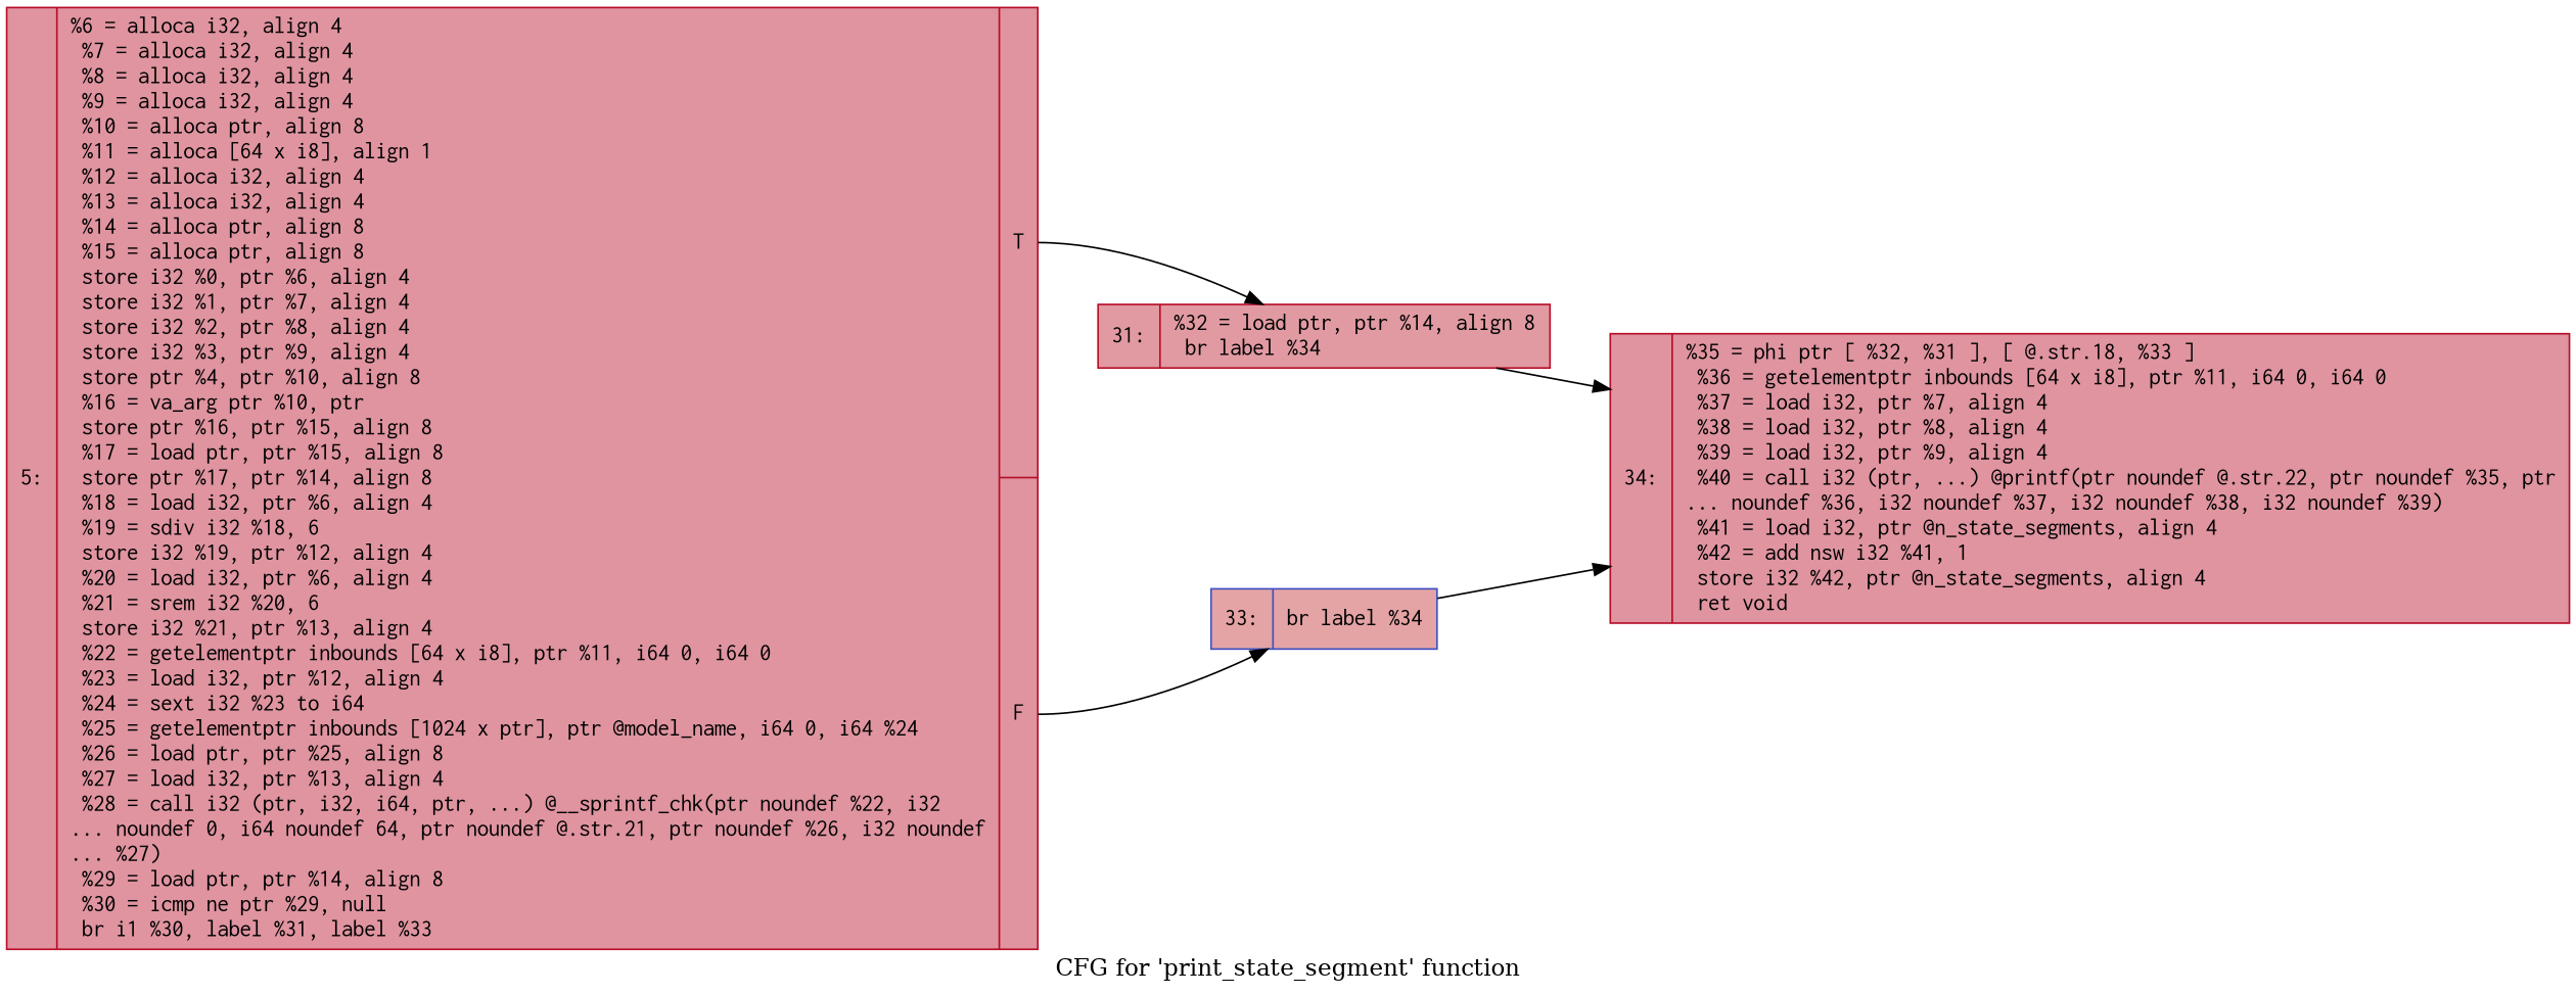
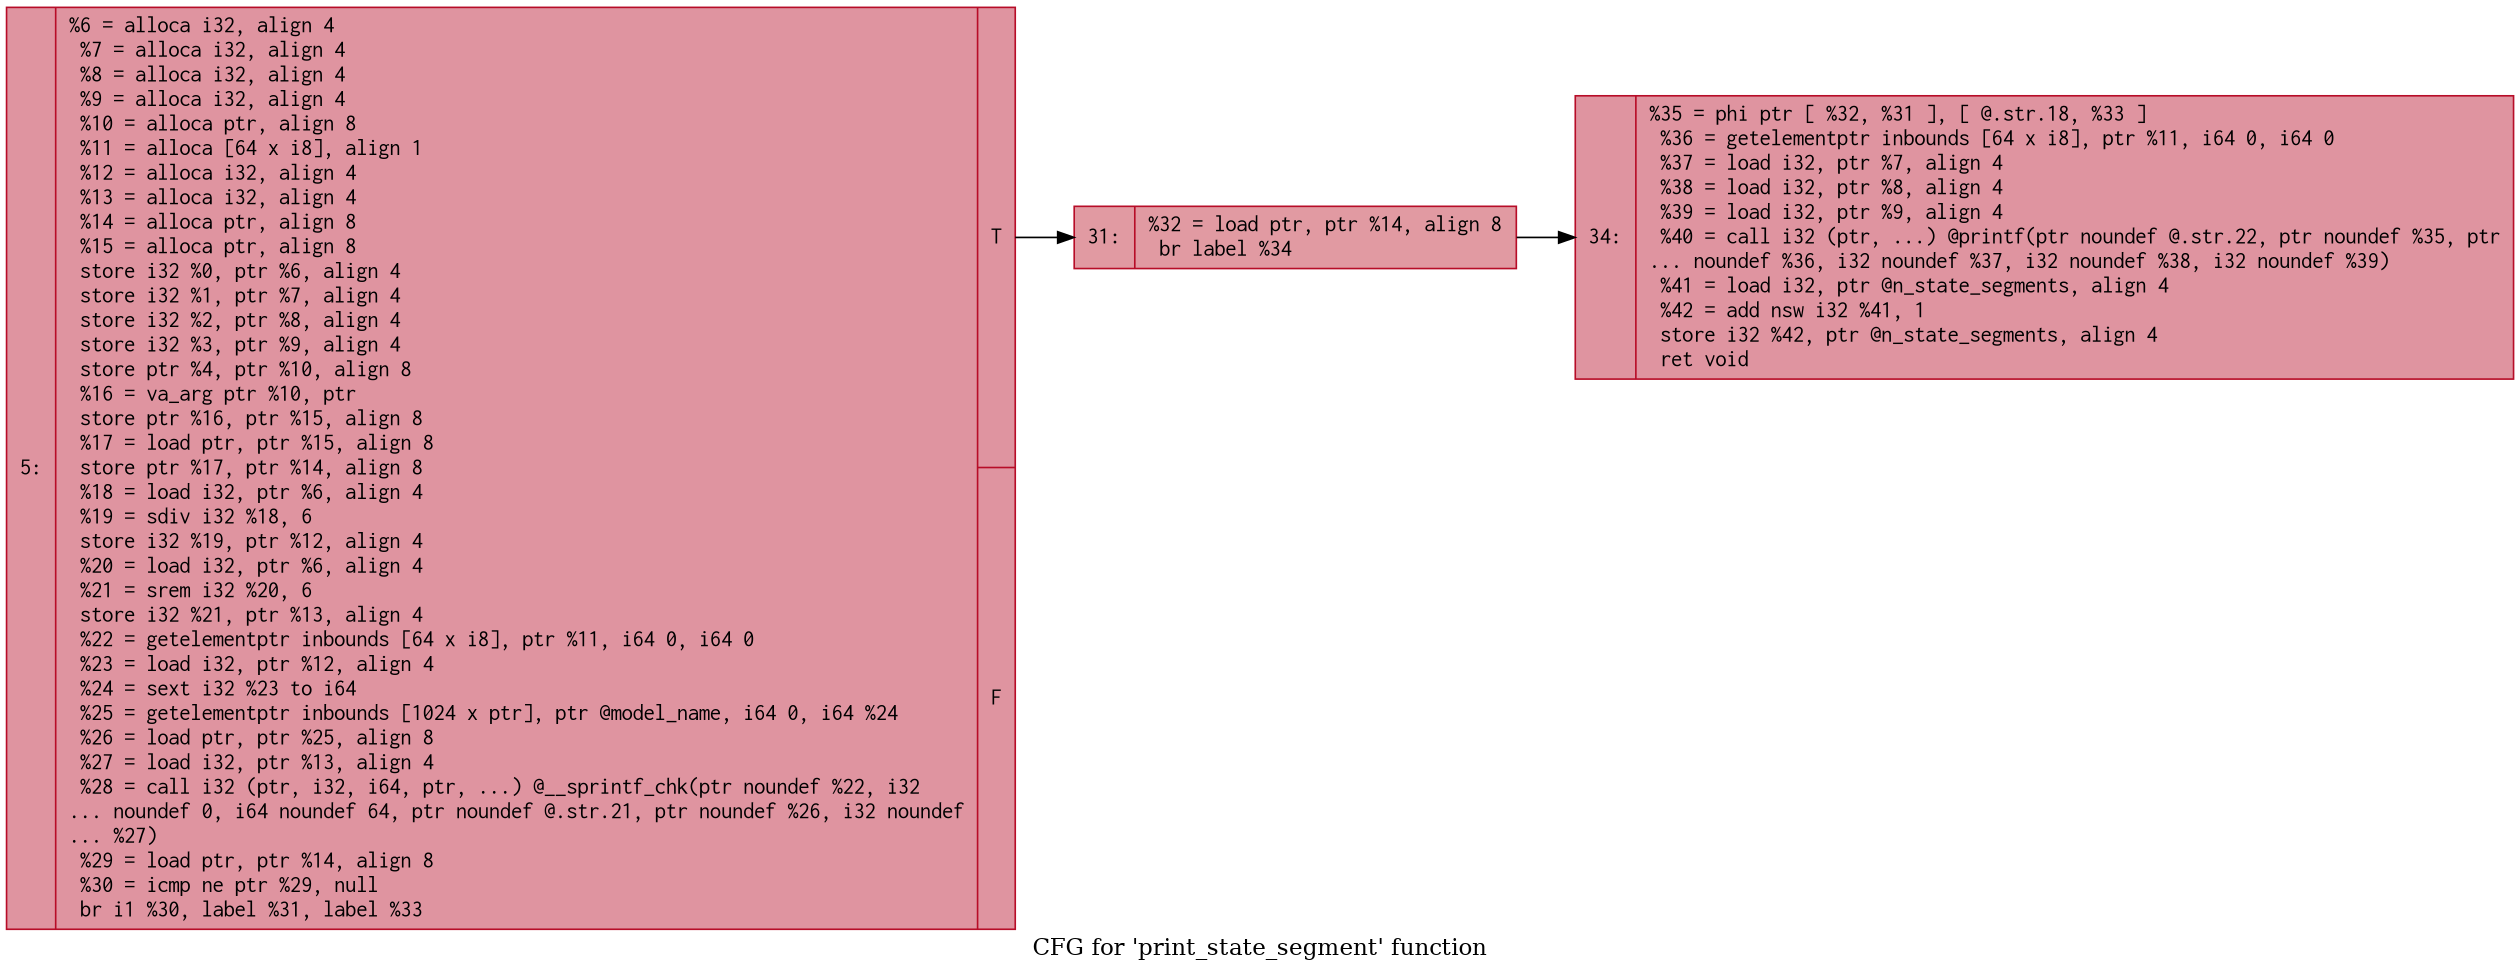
  digraph {
    label="CFG for 'print_state_segment' function"
    rankdir=LR
    node [color="#b70d28ff" fillcolor="#b70d2870" fontname=Courier shape=record style=filled]
    n1 [label="{5:\l|  %6 = alloca i32, align 4\l  %7 = alloca i32, align 4\l  %8 = alloca i32, align 4\l  %9 = alloca i32, align 4\l  %10 = alloca ptr, align 8\l  %11 = alloca [64 x i8], align 1\l  %12 = alloca i32, align 4\l  %13 = alloca i32, align 4\l  %14 = alloca ptr, align 8\l  %15 = alloca ptr, align 8\l  store i32 %0, ptr %6, align 4\l  store i32 %1, ptr %7, align 4\l  store i32 %2, ptr %8, align 4\l  store i32 %3, ptr %9, align 4\l  store ptr %4, ptr %10, align 8\l  %16 = va_arg ptr %10, ptr\l  store ptr %16, ptr %15, align 8\l  %17 = load ptr, ptr %15, align 8\l  store ptr %17, ptr %14, align 8\l  %18 = load i32, ptr %6, align 4\l  %19 = sdiv i32 %18, 6\l  store i32 %19, ptr %12, align 4\l  %20 = load i32, ptr %6, align 4\l  %21 = srem i32 %20, 6\l  store i32 %21, ptr %13, align 4\l  %22 = getelementptr inbounds [64 x i8], ptr %11, i64 0, i64 0\l  %23 = load i32, ptr %12, align 4\l  %24 = sext i32 %23 to i64\l  %25 = getelementptr inbounds [1024 x ptr], ptr @model_name, i64 0, i64 %24\l  %26 = load ptr, ptr %25, align 8\l  %27 = load i32, ptr %13, align 4\l  %28 = call i32 (ptr, i32, i64, ptr, ...) @__sprintf_chk(ptr noundef %22, i32\l... noundef 0, i64 noundef 64, ptr noundef @.str.21, ptr noundef %26, i32 noundef\l... %27)\l  %29 = load ptr, ptr %14, align 8\l  %30 = icmp ne ptr %29, null\l  br i1 %30, label %31, label %33\l|{<s0>T|<s1>F}}"]
    n2 [fillcolor="#bb1b2c70" label="{31:\l|  %32 = load ptr, ptr %14, align 8\l  br label %34\l}"]
-   n3 [color="#3d50c3ff" fillcolor="#c32e3170" label="{33:\l|  br label %34\l}"]
    n4 [label="{34:\l|  %35 = phi ptr [ %32, %31 ], [ @.str.18, %33 ]\l  %36 = getelementptr inbounds [64 x i8], ptr %11, i64 0, i64 0\l  %37 = load i32, ptr %7, align 4\l  %38 = load i32, ptr %8, align 4\l  %39 = load i32, ptr %9, align 4\l  %40 = call i32 (ptr, ...) @printf(ptr noundef @.str.22, ptr noundef %35, ptr\l... noundef %36, i32 noundef %37, i32 noundef %38, i32 noundef %39)\l  %41 = load i32, ptr @n_state_segments, align 4\l  %42 = add nsw i32 %41, 1\l  store i32 %42, ptr @n_state_segments, align 4\l  ret void\l}"]
    n1 -> n2 [tailport=s0]
-   n1 -> n3 [tailport=s1]
    n2 -> n4
-   n3 -> n4
  }
